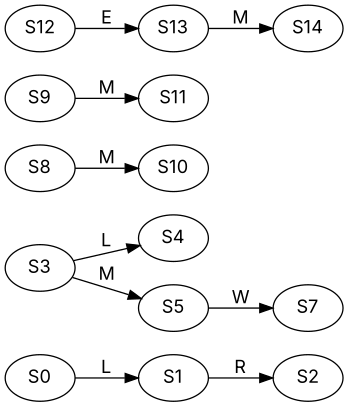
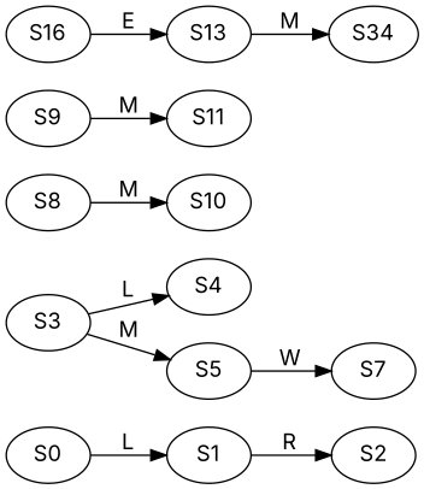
  strict digraph {
    fontname=Inter
    rankdir=LR
    node [fontname=Inter]
    edge [fontname=Inter]
    S0
    S1
    S2
    S3
    S4
    S5
    S7
    S8
    S10
    S9
    S11
-   S12
+   S12 [label=S16]
    S13
-   S14
+   S14 [label=S34]
    S0 -> S1 [label=L]
    S1 -> S2 [label=R]
    S3 -> S4 [label=L]
    S3 -> S5 [label=M]
    S5 -> S7 [label=W]
    S8 -> S10 [label=M]
    S9 -> S11 [label=M]
    S12 -> S13 [label=E]
    S13 -> S14 [label=M]
  }
